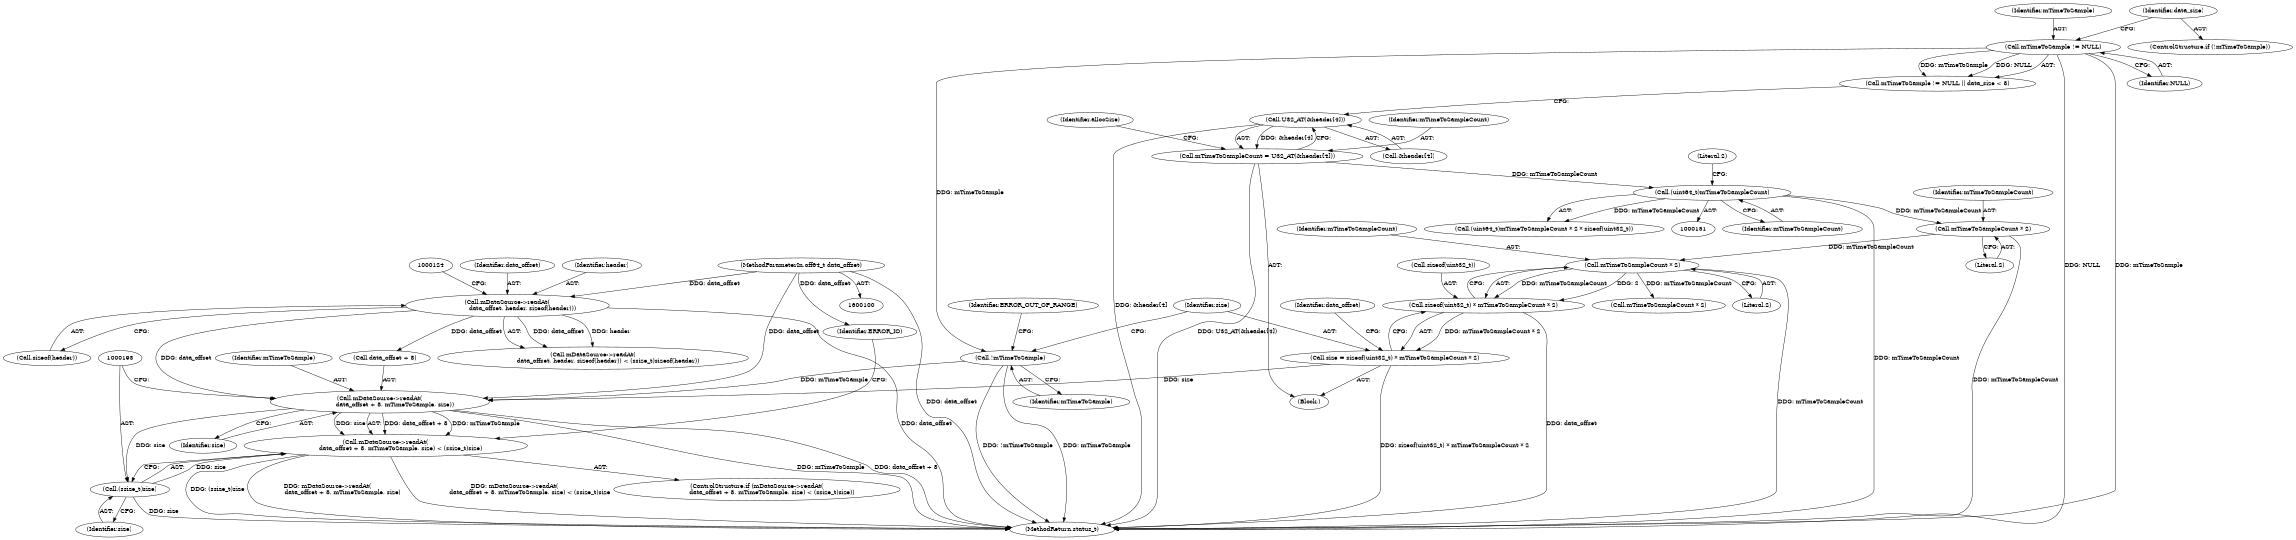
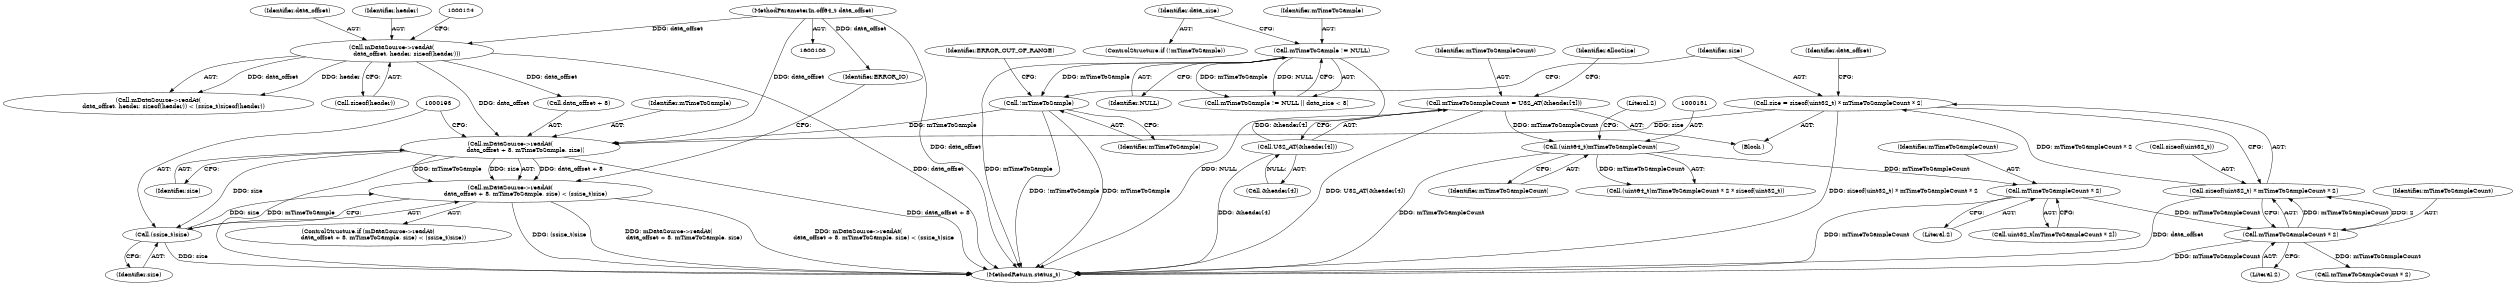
  digraph {
    n1 [label="(Call,mDataSource->readAt(\n                data_offset + 8, mTimeToSample, size) < (ssize_t)size)"]
    n2 [label="(Call,(ssize_t)size)"]
    n3 [label="(MethodReturn,status_t)"]
    n4 [label="(ControlStructure,if (mDataSource->readAt(\n                data_offset + 8, mTimeToSample, size) < (ssize_t)size))"]
    n5 [label="(Identifier,size)"]
    n6 [label="(Call,mDataSource->readAt(\n                data_offset + 8, mTimeToSample, size))"]
    n7 [label="(Identifier,size)"]
    n8 [label="(Call,mDataSource->readAt(\n                data_offset, header, sizeof(header)))"]
    n9 [label="(Call,mDataSource->readAt(\n                data_offset, header, sizeof(header)) < (ssize_t)sizeof(header))"]
    n10 [label="(Call,data_offset + 8)"]
    n11 [label="(Call,sizeof(header))"]
    n12 [label="(MethodParameterIn,off64_t data_offset)"]
    n13 [label=1600100]
    n14 [label="(Identifier,ERROR_IO)"]
    n15 [label="(Call,!mTimeToSample)"]
    n16 [label="(Identifier,mTimeToSample)"]
    n17 [label="(ControlStructure,if (!mTimeToSample))"]
    n18 [label="(Call,mTimeToSample != NULL)"]
    n19 [label="(Identifier,NULL)"]
    n20 [label="(Call,mTimeToSample != NULL || data_size < 8)"]
    n21 [label="(Call,size = sizeof(uint32_t) * mTimeToSampleCount * 2)"]
    n22 [label="(Call,sizeof(uint32_t) * mTimeToSampleCount * 2)"]
    n23 [label="(Block,)"]
    n24 [label="(Call,mTimeToSampleCount * 2)"]
    n25 [label="(Call,mTimeToSampleCount * 2)"]
    n26 [label="(Literal,2)"]
    n27 [label="(Call,mTimeToSampleCount * 2)"]
    n28 [label="(Literal,2)"]
+   n29 [label="(Call,uint32_t[mTimeToSampleCount * 2])"]
    n30 [label="(Call,(uint64_t)mTimeToSampleCount)"]
    n31 [label="(Identifier,mTimeToSampleCount)"]
    n32 [label="(Call,(uint64_t)mTimeToSampleCount * 2 * sizeof(uint32_t))"]
    n33 [label="(Call,mTimeToSampleCount = U32_AT(&header[4]))"]
    n34 [label="(Call,U32_AT(&header[4]))"]
    n35 [label="(Call,&header[4])"]
    n36 [label="(Identifier,data_offset)"]
    n37 [label="(Identifier,header)"]
    n38 [label="(Identifier,data_offset)"]
    n39 [label="(Identifier,mTimeToSampleCount)"]
    n40 [label="(Identifier,mTimeToSampleCount)"]
    n41 [label="(Identifier,mTimeToSampleCount)"]
    n42 [label="(Identifier,data_size)"]
    n43 [label="(Call,sizeof(uint32_t))"]
    n44 [label="(Identifier,ERROR_OUT_OF_RANGE)"]
    n45 [label="(Identifier,mTimeToSample)"]
    n46 [label="(Identifier,allocSize)"]
    n47 [label="(Identifier,mTimeToSample)"]
    n48 [label="(Identifier,size)"]
    n49 [label="(Literal,2)"]
    1000193
    1000124
    n52 [label=1000151]
    n1 -> n2 [label="CFG: "]
    n1 -> n3 [label="DDG: mDataSource->readAt(\n                data_offset + 8, mTimeToSample, size) < (ssize_t)size"]
    n1 -> n3 [label="DDG: (ssize_t)size"]
    n1 -> n3 [label="DDG: mDataSource->readAt(\n                data_offset + 8, mTimeToSample, size)"]
    n1 -> n4 [label="AST: "]
    n2 -> n1 [label="AST: "]
    n2 -> n1 [label="DDG: size"]
    n2 -> n3 [label="DDG: size"]
    n2 -> n5 [label="CFG: "]
    n5 -> n2 [label="AST: "]
    n6 -> n1 [label="AST: "]
    n6 -> n1 [label="DDG: data_offset + 8"]
    n6 -> n1 [label="DDG: mTimeToSample"]
    n6 -> n1 [label="DDG: size"]
    n6 -> n2 [label="DDG: size"]
    n6 -> n3 [label="DDG: mTimeToSample"]
    n6 -> n3 [label="DDG: data_offset + 8"]
    n6 -> n7 [label="CFG: "]
    n7 -> n6 [label="AST: "]
    n8 -> n3 [label="DDG: data_offset"]
    n8 -> n6 [label="DDG: data_offset"]
    n8 -> n9 [label="AST: "]
    n8 -> n9 [label="DDG: data_offset"]
    n8 -> n9 [label="DDG: header"]
    n8 -> n10 [label="DDG: data_offset"]
    n8 -> n11 [label="CFG: "]
    n10 -> n6 [label="AST: "]
    n11 -> n8 [label="AST: "]
    n12 -> n3 [label="DDG: data_offset"]
    n12 -> n6 [label="DDG: data_offset"]
    n12 -> n8 [label="DDG: data_offset"]
    n12 -> n13 [label="AST: "]
    n12 -> n14 [label="DDG: data_offset"]
    n14 -> n1 [label="CFG: "]
    n15 -> n3 [label="DDG: !mTimeToSample"]
    n15 -> n3 [label="DDG: mTimeToSample"]
    n15 -> n6 [label="DDG: mTimeToSample"]
    n15 -> n16 [label="CFG: "]
    n16 -> n15 [label="AST: "]
    n18 -> n3 [label="DDG: NULL"]
    n18 -> n3 [label="DDG: mTimeToSample"]
    n18 -> n15 [label="DDG: mTimeToSample"]
    n18 -> n19 [label="CFG: "]
    n18 -> n20 [label="AST: "]
    n18 -> n20 [label="DDG: mTimeToSample"]
    n18 -> n20 [label="DDG: NULL"]
    n19 -> n18 [label="AST: "]
-   n20 -> n34 [label="CFG: "]
+   n20 -> n18 [label="CFG: "]
    n21 -> n3 [label="DDG: sizeof(uint32_t) * mTimeToSampleCount * 2"]
    n21 -> n6 [label="DDG: size"]
    n21 -> n22 [label="CFG: "]
    n21 -> n23 [label="AST: "]
    n22 -> n3 [label="DDG: data_offset"]
    n22 -> n21 [label="AST: "]
    n22 -> n21 [label="DDG: mTimeToSampleCount * 2"]
    n22 -> n24 [label="CFG: "]
    n24 -> n3 [label="DDG: mTimeToSampleCount"]
    n24 -> n22 [label="AST: "]
    n24 -> n22 [label="DDG: mTimeToSampleCount"]
    n24 -> n22 [label="DDG: 2"]
    n24 -> n25 [label="DDG: mTimeToSampleCount"]
    n24 -> n26 [label="CFG: "]
    n26 -> n24 [label="AST: "]
    n27 -> n3 [label="DDG: mTimeToSampleCount"]
    n27 -> n24 [label="DDG: mTimeToSampleCount"]
    n27 -> n28 [label="CFG: "]
+   n27 -> n29 [label="AST: "]
    n28 -> n27 [label="AST: "]
+   n29 -> n27 [label="CFG: "]
    n30 -> n3 [label="DDG: mTimeToSampleCount"]
    n30 -> n27 [label="DDG: mTimeToSampleCount"]
    n30 -> n31 [label="CFG: "]
    n30 -> n32 [label="AST: "]
    n30 -> n32 [label="DDG: mTimeToSampleCount"]
    n31 -> n30 [label="AST: "]
    n33 -> n3 [label="DDG: U32_AT(&header[4])"]
    n33 -> n23 [label="AST: "]
    n33 -> n30 [label="DDG: mTimeToSampleCount"]
    n33 -> n34 [label="CFG: "]
    n34 -> n3 [label="DDG: &header[4]"]
    n34 -> n33 [label="AST: "]
    n34 -> n33 [label="DDG: &header[4]"]
    n34 -> n35 [label="AST: "]
-   n35 -> n34 [label="AST: "]
+   n35 -> n34 [label="NULL: "]
    n36 -> n8 [label="AST: "]
    n37 -> n8 [label="AST: "]
    n38 -> n21 [label="CFG: "]
    n39 -> n24 [label="AST: "]
    n40 -> n33 [label="AST: "]
    n41 -> n27 [label="AST: "]
    n42 -> n17 [label="AST: "]
    n42 -> n18 [label="CFG: "]
    n43 -> n22 [label="AST: "]
    n44 -> n15 [label="CFG: "]
    n45 -> n18 [label="AST: "]
    n46 -> n33 [label="CFG: "]
    n47 -> n6 [label="AST: "]
    n48 -> n15 [label="CFG: "]
    n48 -> n21 [label="AST: "]
    n49 -> n30 [label="CFG: "]
    1000193 -> n2 [label="AST: "]
    1000193 -> n6 [label="CFG: "]
    1000124 -> n8 [label="CFG: "]
-   n30 -> n52 [label="AST: "]
+   n52 -> n30 [label="AST: "]
  }
